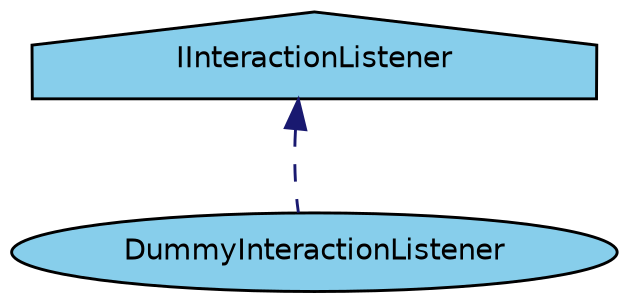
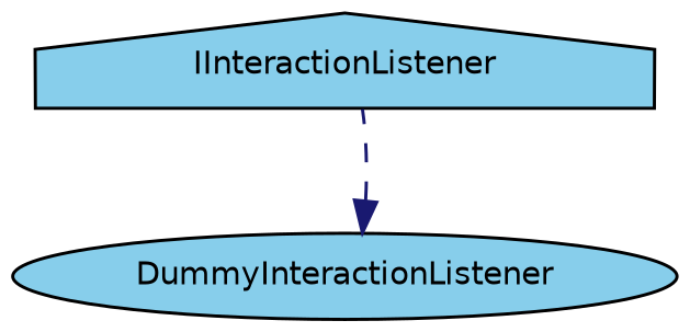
  digraph {
    rankdir=TB
    node [color=black fillcolor=skyblue fontname=Helvetica fontsize=10 style=filled]
    n1 [height=0.2 label=IInteractionListener shape=house width=0.4]
    n2 [height=0.2 label=DummyInteractionListener shape=ellipse width=0.4]
-   n1 -> n2 [color=midnightblue dir=back fontname=Helvetica fontsize=10 labelfontname=Helvetica labelfontsize=10 style=dashed]
+   n2 -> n1 [color=midnightblue dir=back fontname=Helvetica fontsize=10 labelfontname=Helvetica labelfontsize=10 style=dashed]
  }
